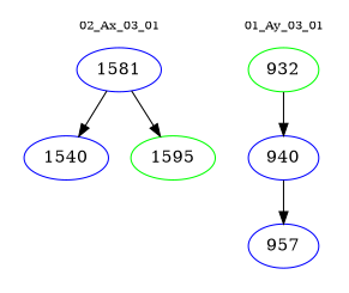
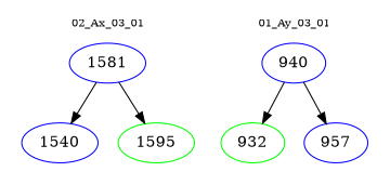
  digraph {
    node [color=blue]
    edge [color=black]
    n1 [label=1581]
    n2 [label=1540]
    n3 [color=green label=1595]
    n4 [label=940]
    n5 [color=green label=932]
    n6 [label=957]
    subgraph cluster_1 {
      color=white
      fontsize=10
      label="02_Ax_03_01"
      n1
      n2
      n3
    }
    subgraph cluster_2 {
      color=white
      fontsize=10
      label="01_Ay_03_01"
      n4
      n5
      n6
    }
    n1 -> n2
    n1 -> n3
-   n5 -> n4
+   n4 -> n5
    n4 -> n6
  }
